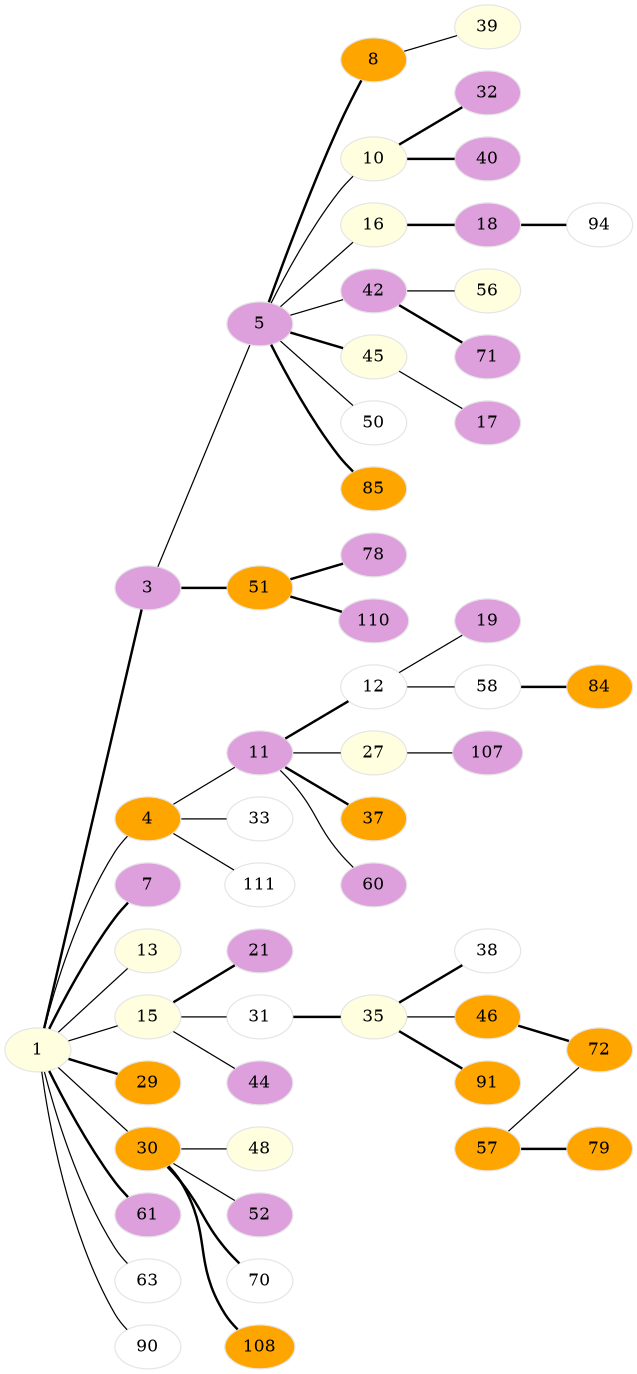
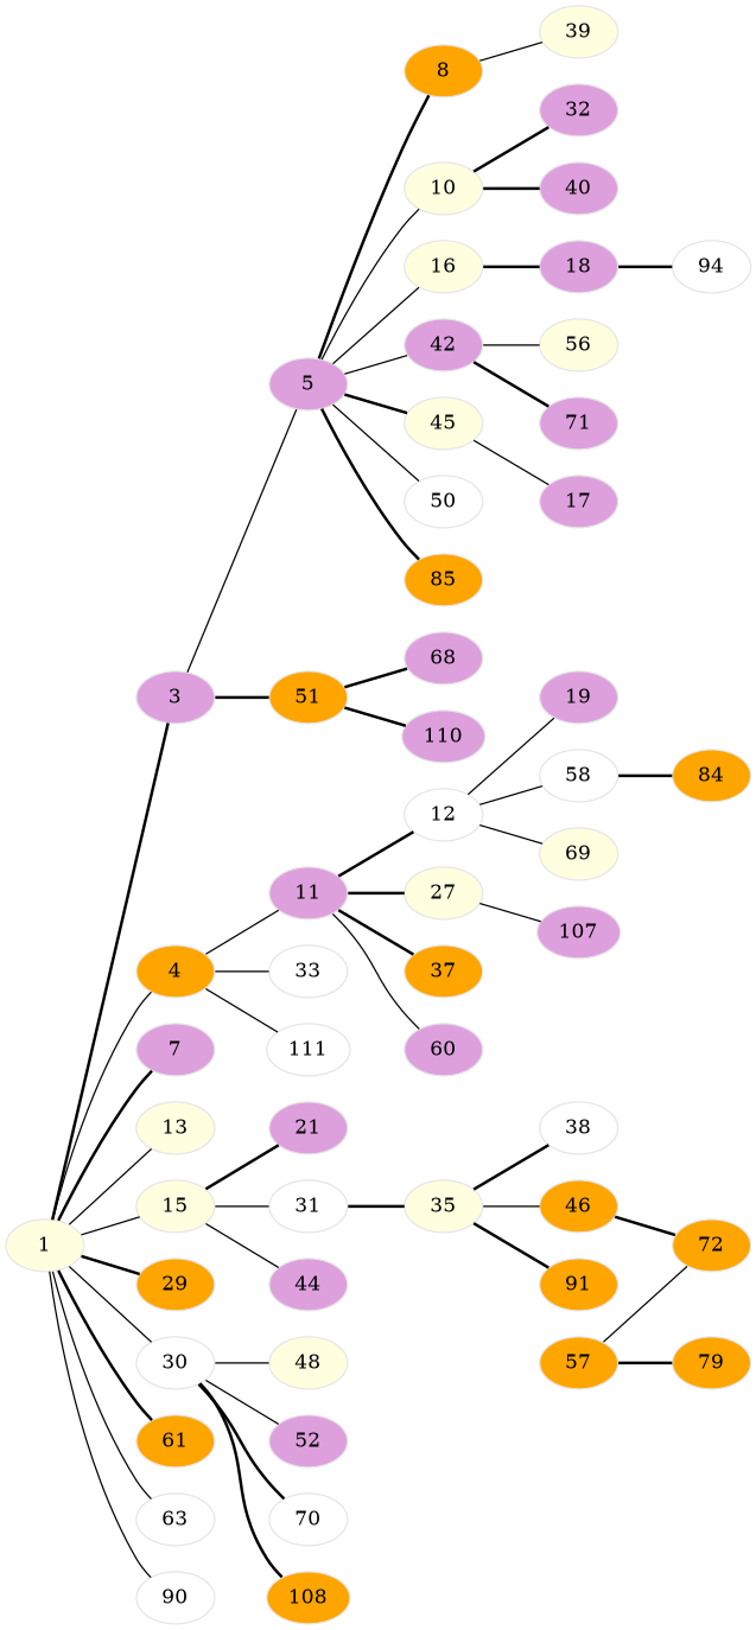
  graph {
    rankdir=LR
    node [color=gray90 fillcolor=plum style=filled]
    edge [style=solid]
    1 [fillcolor=lightyellow super="+2+9"]
    3
    4 [fillcolor=orange]
    7 [super="+28+82"]
    13 [fillcolor=lightyellow super="+92"]
    15 [fillcolor=lightyellow super="+103+17"]
    29 [fillcolor=orange]
-   30 [fillcolor=orange]
-   61
+   30 [fillcolor=white]
+   61 [fillcolor=orange]
    63 [fillcolor=white]
    90 [fillcolor=white]
    5 [super="+6+54+14"]
    51 [fillcolor=orange super="+77+53"]
    11
    33 [fillcolor=white]
    111 [fillcolor=white]
    21
    31 [fillcolor=white super="+34+47"]
    44 [super="+83"]
    48 [fillcolor=lightyellow super="+97"]
    52
    70 [fillcolor=white]
    108 [fillcolor=orange]
    8 [fillcolor=orange]
    10 [fillcolor=lightyellow super="+26+20"]
    16 [fillcolor=lightyellow super="+64+43"]
    42
    45 [fillcolor=lightyellow]
    50 [fillcolor=white]
    85 [fillcolor=orange]
-   78
+   78 [label=68]
    110
    12 [fillcolor=white]
    27 [fillcolor=lightyellow super="+74"]
    37 [fillcolor=orange]
    60 [super="+73"]
    39 [fillcolor=lightyellow super="+67+93"]
    32
    40 [super="+112+81"]
    18 [super="+22"]
    56 [fillcolor=lightyellow super="+88"]
    71
    n43 [label=17]
    19
    58 [fillcolor=white super="+68+62+66"]
+   69 [fillcolor=lightyellow super="+96+104"]
    107
    84 [fillcolor=orange]
    35 [fillcolor=lightyellow super="+36"]
    94 [fillcolor=white]
    38 [fillcolor=white]
    46 [fillcolor=orange]
    91 [fillcolor=orange]
    72 [fillcolor=orange]
    57 [fillcolor=orange super="+59"]
    79 [fillcolor=orange]
    1 -- 3 [style=bold]
    1 -- 4
    1 -- 7 [style=bold]
    1 -- 13
    1 -- 15
    1 -- 29 [style=bold]
    1 -- 30
    1 -- 61 [style=bold]
    1 -- 63
    1 -- 90
    3 -- 5
    3 -- 51 [style=bold]
    4 -- 11
    4 -- 33
    4 -- 111
    15 -- 21 [style=bold]
    15 -- 31
    15 -- 44
    30 -- 48
    30 -- 52
    30 -- 70 [style=bold]
    30 -- 108 [style=bold]
    5 -- 8 [style=bold]
    5 -- 10
    5 -- 16
    5 -- 42
    5 -- 45 [style=bold]
    5 -- 50
    5 -- 85 [style=bold]
    51 -- 78 [style=bold]
    51 -- 110 [style=bold]
    11 -- 12 [style=bold]
-   11 -- 27
+   11 -- 27 [style=bold]
    11 -- 37 [style=bold]
    11 -- 60
    31 -- 35 [style=bold]
    8 -- 39
    10 -- 32 [style=bold]
    10 -- 40 [style=bold]
    16 -- 18 [style=bold]
    42 -- 56
    42 -- 71 [style=bold]
    45 -- n43
    12 -- 19
    12 -- 58
+   12 -- 69
    27 -- 107
    18 -- 94 [style=bold]
    58 -- 84 [style=bold]
    35 -- 38 [style=bold]
    35 -- 46
    35 -- 91 [style=bold]
    46 -- 72 [style=bold]
    57 -- 72
    57 -- 79 [style=bold]
  }
